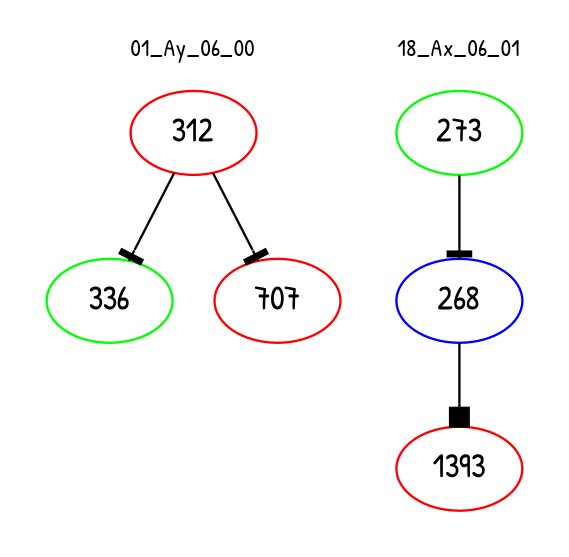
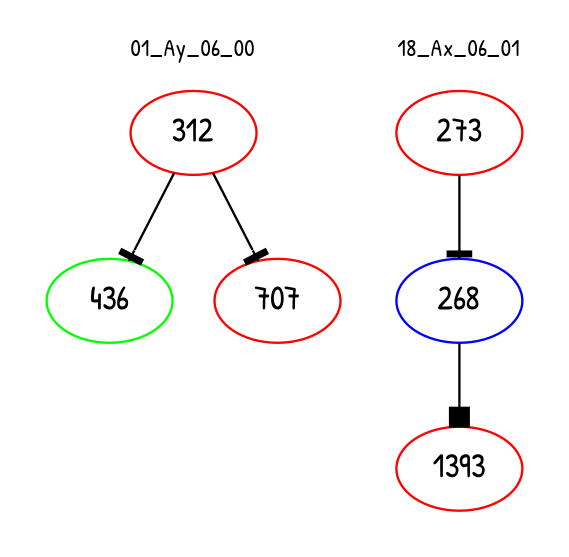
  digraph {
    fontname="Patrick Hand"
    node [color=red fontname="Patrick Hand"]
    edge [arrowhead=tee color=black fontname="Patrick Hand"]
    n1 [label=312]
-   n2 [color=green label=336]
+   n2 [color=green label=436]
    n3 [label=707]
    n4 [color=blue label=268]
-   n5 [color=green label=273]
+   n5 [label=273]
    n6 [label=1393]
    subgraph cluster_1 {
      color=white
      fontsize=10
      label="01_Ay_06_00"
      n1
      n2
      n3
    }
    subgraph cluster_2 {
      color=white
      fontsize=10
      label="18_Ax_06_01"
      n4
      n5
      n6
    }
    n1 -> n2
    n1 -> n3
    n4 -> n6 [arrowhead=box]
    n5 -> n4
  }
